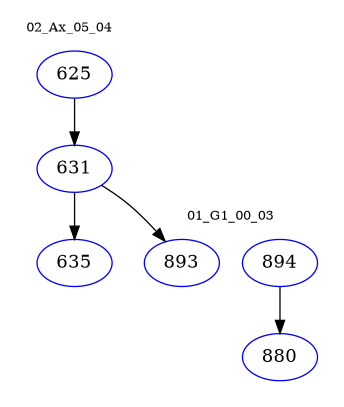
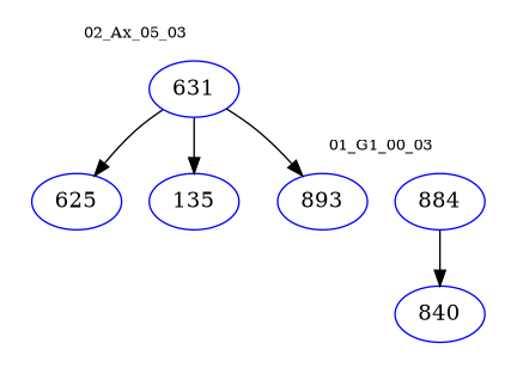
  digraph {
    node [color=blue]
    edge [color=black]
    n1 [label=631]
    n2 [label=625]
-   n3 [label=635]
-   n4 [label=894]
-   n5 [label=880]
+   n3 [label=135]
+   n4 [label=884]
+   n5 [label=840]
    n6 [label=893]
    subgraph cluster_1 {
      color=white
      fontsize=10
-     label="02_Ax_05_04"
+     label="02_Ax_05_03"
      n1
      n2
      n3
    }
    subgraph cluster_2 {
      color=white
      fontsize=10
      label="01_G1_00_03"
      n4
      n5
      n6
    }
-   n2 -> n1
+   n1 -> n2
    n1 -> n3
    n1 -> n6
    n4 -> n5
  }
